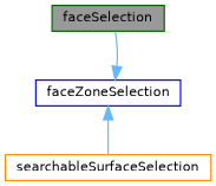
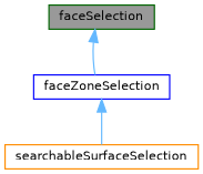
  digraph {
    node [fillcolor=white fontname=Helvetica fontsize=10 shape=box style=filled]
    edge [color=steelblue1 dir=back fontname=Helvetica fontsize=10 labelfontname=Helvetica labelfontsize=10 style=solid]
    n1 [color=darkgreen fillcolor=grey60 fontcolor=black height=0.2 label=faceSelection width=0.4]
    n2 [color=blue height=0.2 label=faceZoneSelection width=0.4]
    n3 [color=darkorange height=0.2 label=searchableSurfaceSelection width=0.4]
-   n2 -> n1
+   n1 -> n2
    n2 -> n3
  }
